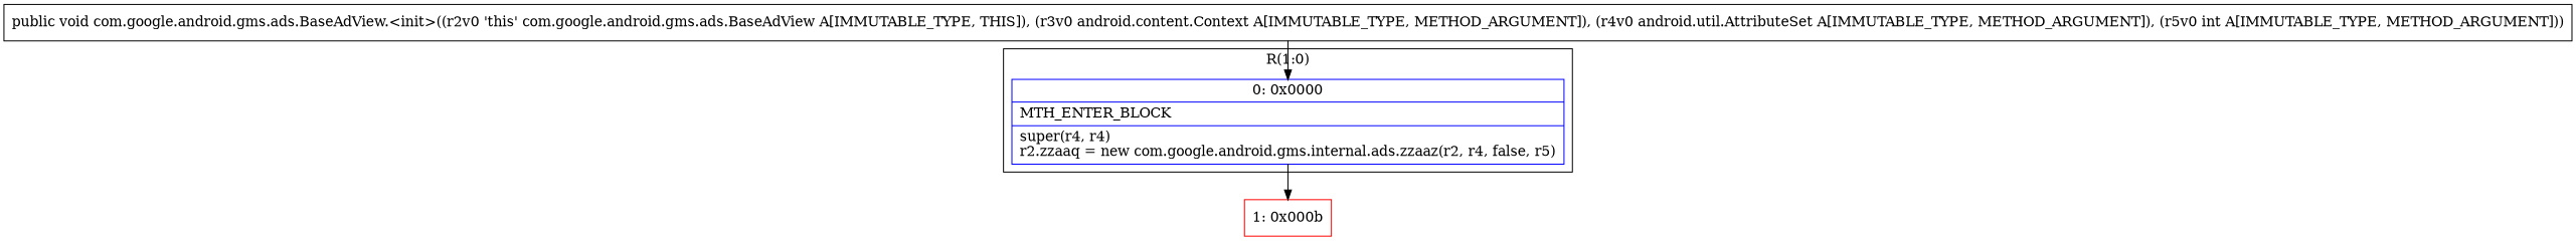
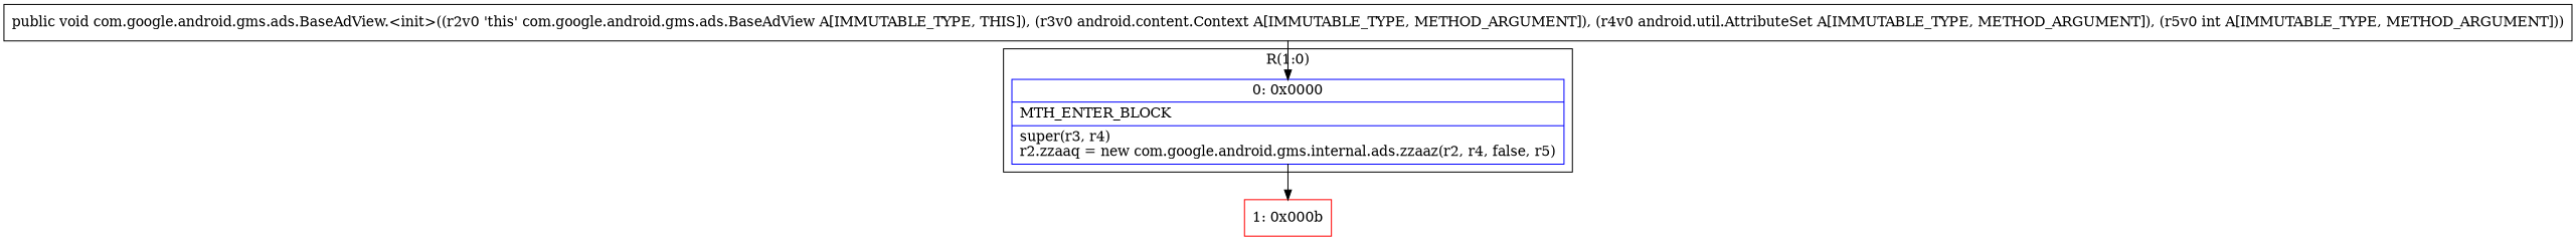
  digraph {
    node [shape=record]
-   n1 [color=blue label="{0\:\ 0x0000|MTH_ENTER_BLOCK\l|super(r4, r4)\lr2.zzaaq = new com.google.android.gms.internal.ads.zzaaz(r2, r4, false, r5)\l}"]
+   n1 [color=blue label="{0\:\ 0x0000|MTH_ENTER_BLOCK\l|super(r3, r4)\lr2.zzaaq = new com.google.android.gms.internal.ads.zzaaz(r2, r4, false, r5)\l}"]
    n2 [color=red label="{1\:\ 0x000b}"]
    n3 [label="{public void com.google.android.gms.ads.BaseAdView.\<init\>((r2v0 'this' com.google.android.gms.ads.BaseAdView A[IMMUTABLE_TYPE, THIS]), (r3v0 android.content.Context A[IMMUTABLE_TYPE, METHOD_ARGUMENT]), (r4v0 android.util.AttributeSet A[IMMUTABLE_TYPE, METHOD_ARGUMENT]), (r5v0 int A[IMMUTABLE_TYPE, METHOD_ARGUMENT])) }"]
    subgraph cluster_1 {
      label="R(1:0)"
      n1
    }
    n1 -> n2
    n3 -> n1
  }
